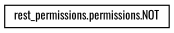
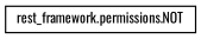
  digraph {
    rankdir=LR
    fontname=Oswald
-   n1 [color=black fillcolor=white fontname=Oswald fontsize=10 height=0.2 label="rest_permissions.permissions.NOT" shape=record style=filled width=0.4]
+   n1 [color=black fillcolor=white fontname=Oswald fontsize=10 height=0.2 label="rest_framework.permissions.NOT" shape=record style=filled width=0.4]
  }
